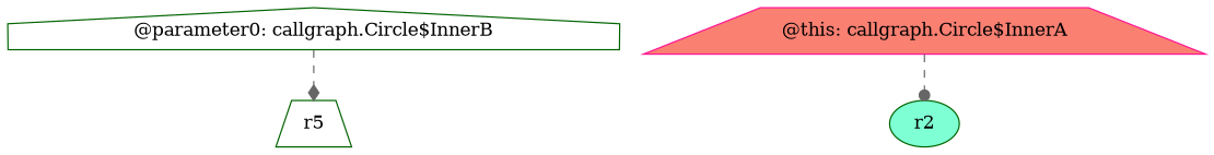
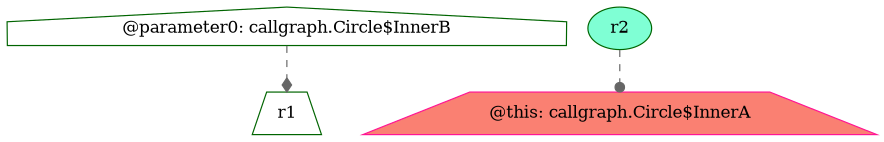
  digraph {
    node [color=darkgreen fillcolor=white shape=trapezium style=filled]
    edge [color=gray40 style=dashed]
    n1 [label="@parameter0: callgraph.Circle$InnerB" shape=house]
-   n2 [label=r5]
+   n2 [label=r1]
    n3 [color=deeppink fillcolor=salmon label="@this: callgraph.Circle$InnerA"]
    n4 [fillcolor=aquamarine label=r2 shape=ellipse]
    n1 -> n2 [arrowhead=diamond]
-   n3 -> n4 [arrowhead=dot]
+   n4 -> n3 [arrowhead=dot]
  }
